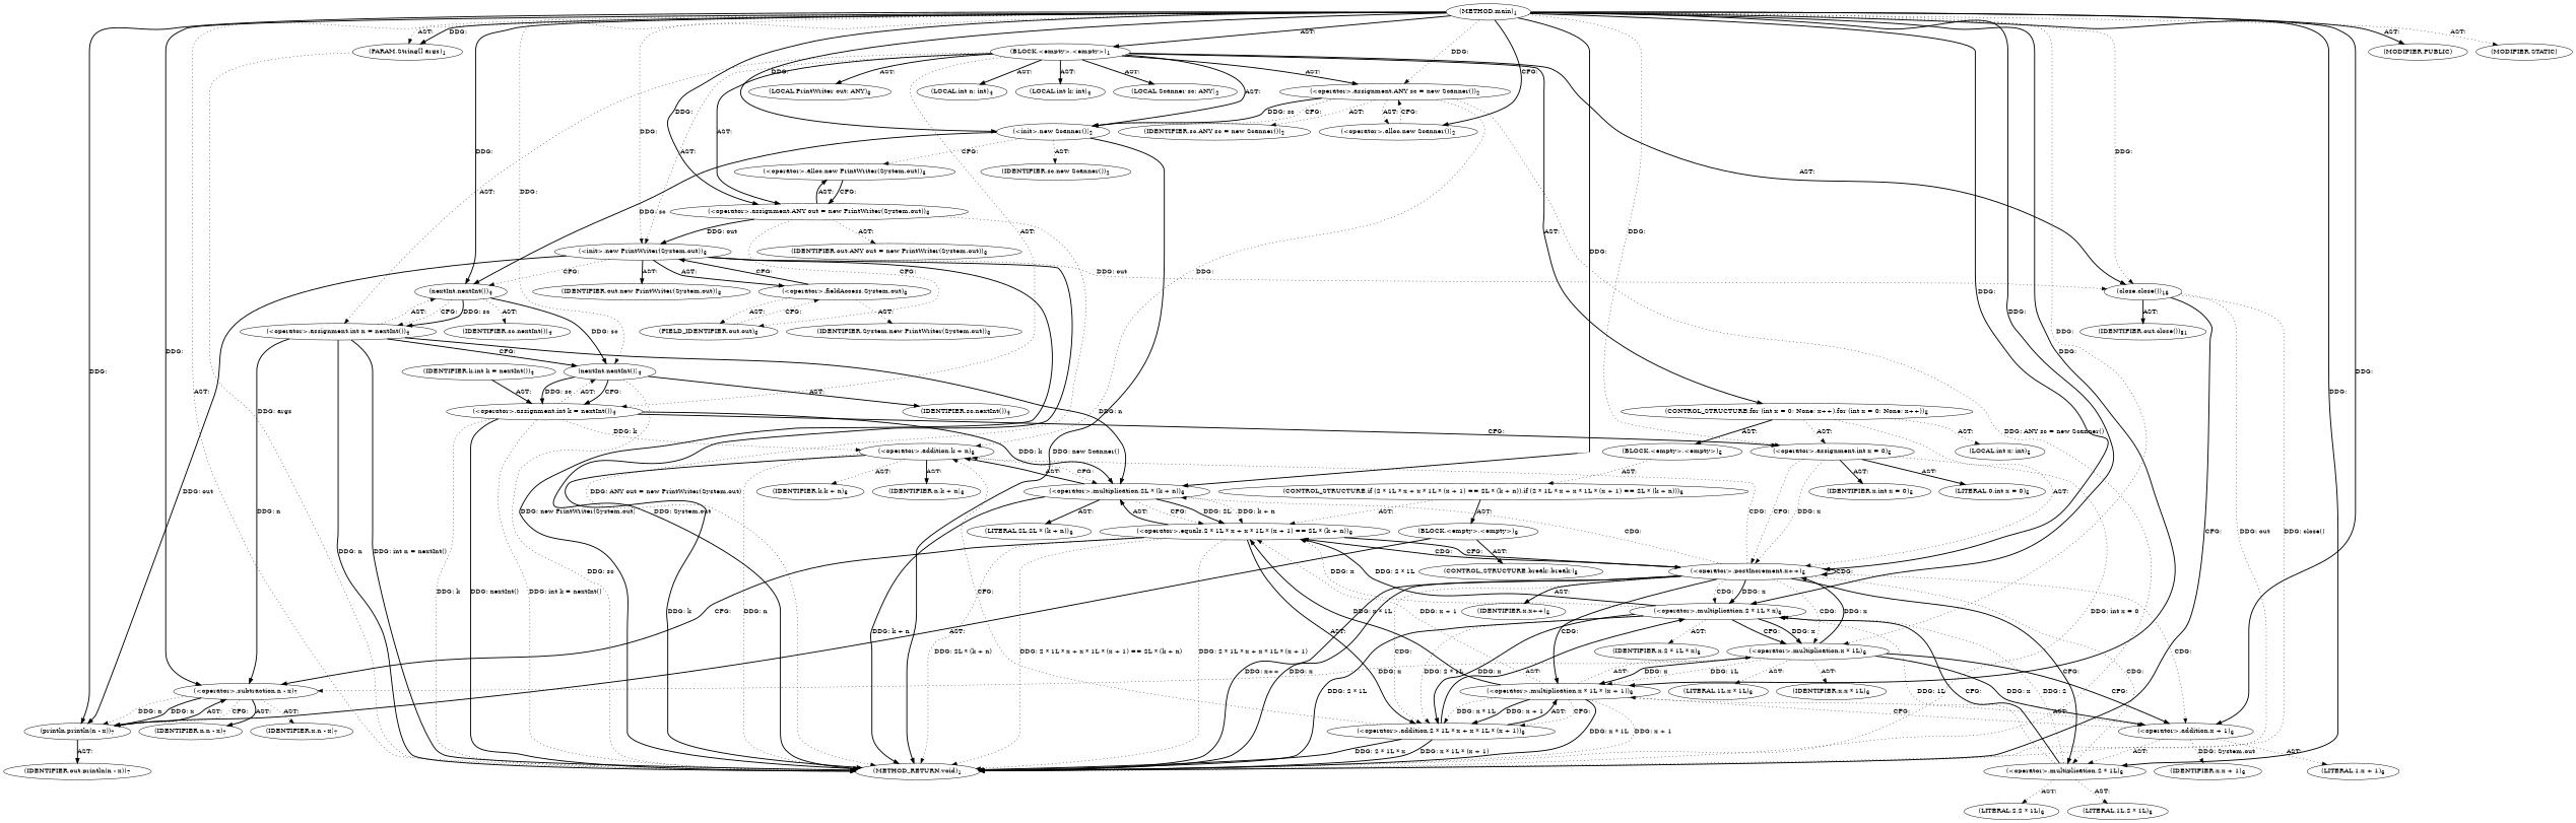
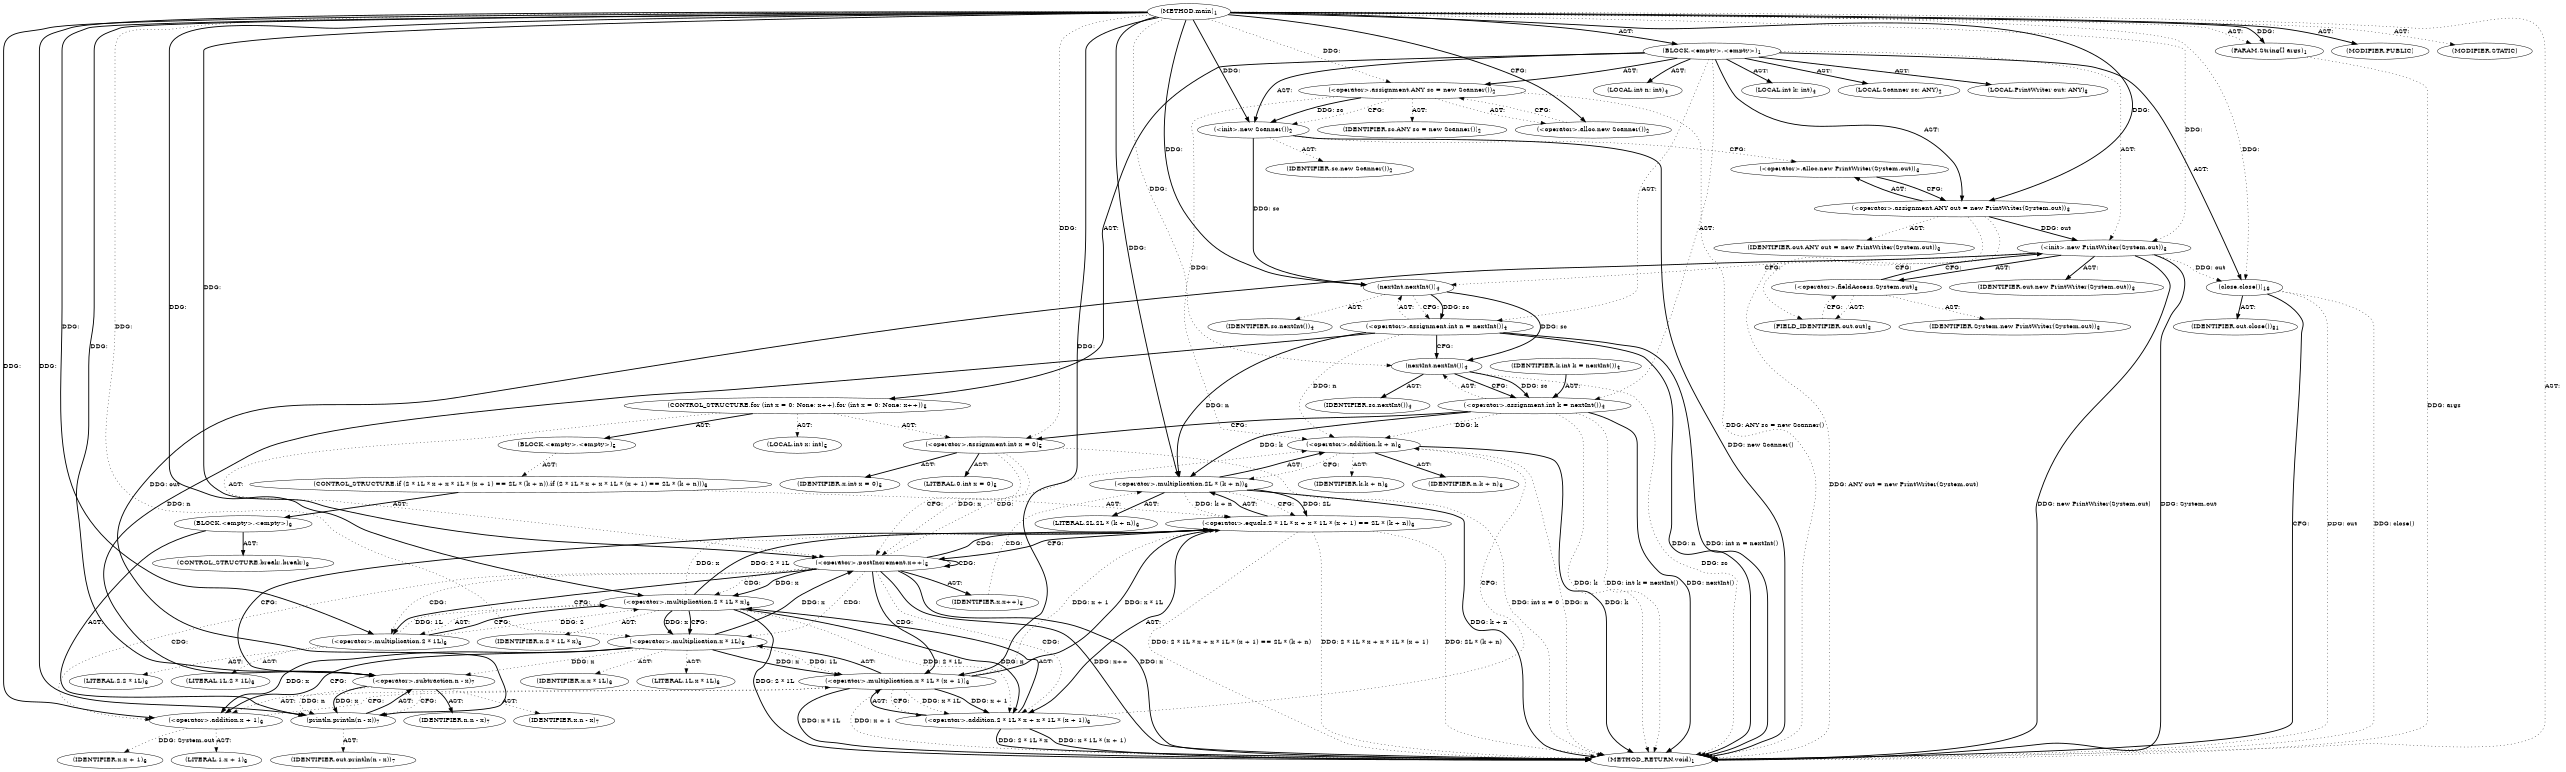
  digraph {
    edge [style=bold]
    n1 [label=<(METHOD,main)<SUB>1</SUB>>]
    n2 [label=<(PARAM,String[] args)<SUB>1</SUB>>]
    n3 [label=<(BLOCK,&lt;empty&gt;,&lt;empty&gt;)<SUB>1</SUB>>]
    n4 [label=<(&lt;operator&gt;.assignment,ANY sc = new Scanner())<SUB>2</SUB>>]
    n5 [label=<(&lt;operator&gt;.alloc,new Scanner())<SUB>2</SUB>>]
    n6 [label=<(&lt;init&gt;,new Scanner())<SUB>2</SUB>>]
    n7 [label=<(&lt;operator&gt;.assignment,ANY out = new PrintWriter(System.out))<SUB>3</SUB>>]
    n8 [label=<(&lt;init&gt;,new PrintWriter(System.out))<SUB>3</SUB>>]
    n9 [label=<(nextInt,nextInt())<SUB>4</SUB>>]
    n10 [label=<(nextInt,nextInt())<SUB>4</SUB>>]
    n11 [label=<(&lt;operator&gt;.assignment,int x = 0)<SUB>5</SUB>>]
    n12 [label=<(&lt;operator&gt;.postIncrement,x++)<SUB>5</SUB>>]
    n13 [label=<(&lt;operator&gt;.multiplication,2 * 1L * x)<SUB>6</SUB>>]
    n14 [label=<(&lt;operator&gt;.multiplication,2 * 1L)<SUB>6</SUB>>]
    n15 [label=<(&lt;operator&gt;.multiplication,x * 1L * (x + 1))<SUB>6</SUB>>]
    n16 [label=<(&lt;operator&gt;.multiplication,x * 1L)<SUB>6</SUB>>]
    n17 [label=<(&lt;operator&gt;.addition,x + 1)<SUB>6</SUB>>]
    n18 [label=<(&lt;operator&gt;.multiplication,2L * (k + n))<SUB>6</SUB>>]
    n19 [label=<(println,println(n - x))<SUB>7</SUB>>]
    n20 [label=<(&lt;operator&gt;.subtraction,n - x)<SUB>7</SUB>>]
    n21 [label=<(close,close())<SUB>16</SUB>>]
    n22 [label=<(MODIFIER,PUBLIC)>]
    n23 [label=<(MODIFIER,STATIC)>]
    n24 [label=<(METHOD_RETURN,void)<SUB>1</SUB>>]
    n25 [label=<(LOCAL,Scanner sc: ANY)<SUB>2</SUB>>]
    n26 [label=<(LOCAL,PrintWriter out: ANY)<SUB>3</SUB>>]
    n27 [label=<(LOCAL,int n: int)<SUB>4</SUB>>]
    n28 [label=<(LOCAL,int k: int)<SUB>4</SUB>>]
    n29 [label=<(&lt;operator&gt;.assignment,int n = nextInt())<SUB>4</SUB>>]
    n30 [label=<(&lt;operator&gt;.assignment,int k = nextInt())<SUB>4</SUB>>]
    n31 [label=<(CONTROL_STRUCTURE,for (int x = 0; None; x++),for (int x = 0; None; x++))<SUB>5</SUB>>]
    n32 [label=<(&lt;operator&gt;.addition,k + n)<SUB>6</SUB>>]
    n33 [label=<(IDENTIFIER,sc,ANY sc = new Scanner())<SUB>2</SUB>>]
    n34 [label=<(IDENTIFIER,sc,new Scanner())<SUB>2</SUB>>]
    n35 [label=<(&lt;operator&gt;.alloc,new PrintWriter(System.out))<SUB>3</SUB>>]
    n36 [label=<(IDENTIFIER,out,ANY out = new PrintWriter(System.out))<SUB>3</SUB>>]
    n37 [label=<(FIELD_IDENTIFIER,out,out)<SUB>3</SUB>>]
    n38 [label=<(IDENTIFIER,out,new PrintWriter(System.out))<SUB>3</SUB>>]
    n39 [label=<(&lt;operator&gt;.fieldAccess,System.out)<SUB>3</SUB>>]
    n40 [label=<(IDENTIFIER,sc,nextInt())<SUB>4</SUB>>]
    n41 [label=<(IDENTIFIER,sc,nextInt())<SUB>4</SUB>>]
    n42 [label=<(IDENTIFIER,x,int x = 0)<SUB>5</SUB>>]
    n43 [label=<(LITERAL,0,int x = 0)<SUB>5</SUB>>]
    n44 [label=<(IDENTIFIER,x,x++)<SUB>5</SUB>>]
    n45 [label=<(&lt;operator&gt;.equals,2 * 1L * x + x * 1L * (x + 1) == 2L * (k + n))<SUB>6</SUB>>]
    n46 [label=<(&lt;operator&gt;.addition,2 * 1L * x + x * 1L * (x + 1))<SUB>6</SUB>>]
    n47 [label=<(IDENTIFIER,x,2 * 1L * x)<SUB>6</SUB>>]
    n48 [label=<(LITERAL,2,2 * 1L)<SUB>6</SUB>>]
    n49 [label=<(LITERAL,1L,2 * 1L)<SUB>6</SUB>>]
    n50 [label=<(IDENTIFIER,x,x * 1L)<SUB>6</SUB>>]
    n51 [label=<(LITERAL,1L,x * 1L)<SUB>6</SUB>>]
    n52 [label=<(IDENTIFIER,x,x + 1)<SUB>6</SUB>>]
    n53 [label=<(LITERAL,1,x + 1)<SUB>6</SUB>>]
    n54 [label=<(LITERAL,2L,2L * (k + n))<SUB>6</SUB>>]
    n55 [label=<(IDENTIFIER,k,k + n)<SUB>6</SUB>>]
    n56 [label=<(IDENTIFIER,n,k + n)<SUB>6</SUB>>]
    n57 [label=<(IDENTIFIER,out,println(n - x))<SUB>7</SUB>>]
    n58 [label=<(IDENTIFIER,n,n - x)<SUB>7</SUB>>]
    n59 [label=<(IDENTIFIER,x,n - x)<SUB>7</SUB>>]
    n60 [label=<(IDENTIFIER,out,close())<SUB>81</SUB>>]
    n61 [label=<(LOCAL,int x: int)<SUB>5</SUB>>]
    n62 [label=<(BLOCK,&lt;empty&gt;,&lt;empty&gt;)<SUB>5</SUB>>]
    n63 [label=<(IDENTIFIER,System,new PrintWriter(System.out))<SUB>3</SUB>>]
    n64 [label=<(IDENTIFIER,k,int k = nextInt())<SUB>4</SUB>>]
    n65 [label=<(CONTROL_STRUCTURE,if (2 * 1L * x + x * 1L * (x + 1) == 2L * (k + n)),if (2 * 1L * x + x * 1L * (x + 1) == 2L * (k + n)))<SUB>6</SUB>>]
    n66 [label=<(BLOCK,&lt;empty&gt;,&lt;empty&gt;)<SUB>6</SUB>>]
    n67 [label=<(CONTROL_STRUCTURE,break;,break;)<SUB>8</SUB>>]
    n1 -> n2 [label="AST: " style=dotted]
    n1 -> n2 [label="DDG: "]
    n1 -> n3 [label="AST: "]
    n1 -> n4 [label="DDG: " style=dotted]
    n1 -> n5 [label="CFG: "]
    n1 -> n6 [label="DDG: "]
    n1 -> n7 [label="DDG: "]
    n1 -> n8 [label="DDG: " style=dotted]
    n1 -> n9 [label="DDG: "]
    n1 -> n10 [label="DDG: " style=dotted]
    n1 -> n11 [label="DDG: " style=dotted]
    n1 -> n12 [label="DDG: "]
    n1 -> n13 [label="DDG: "]
    n1 -> n14 [label="DDG: "]
    n1 -> n15 [label="DDG: "]
    n1 -> n16 [label="DDG: " style=dotted]
    n1 -> n17 [label="DDG: "]
    n1 -> n18 [label="DDG: "]
    n1 -> n19 [label="DDG: "]
    n1 -> n20 [label="DDG: "]
    n1 -> n21 [label="DDG: " style=dotted]
    n1 -> n22 [label="AST: "]
    n1 -> n23 [label="AST: " style=dotted]
    n1 -> n24 [label="AST: " style=dotted]
    n2 -> n24 [label="DDG: args" style=dotted]
    n3 -> n4 [label="AST: "]
    n3 -> n6 [label="AST: "]
    n3 -> n7 [label="AST: "]
    n3 -> n8 [label="AST: " style=dotted]
    n3 -> n21 [label="AST: "]
    n3 -> n25 [label="AST: "]
    n3 -> n26 [label="AST: "]
    n3 -> n27 [label="AST: "]
    n3 -> n28 [label="AST: "]
    n3 -> n29 [label="AST: " style=dotted]
    n3 -> n30 [label="AST: " style=dotted]
    n3 -> n31 [label="AST: "]
    n4 -> n5 [label="AST: " style=dotted]
    n4 -> n6 [label="CFG: " style=dotted]
    n4 -> n6 [label="DDG: sc"]
    n4 -> n24 [label="DDG: ANY sc = new Scanner()" style=dotted]
    n4 -> n32 [label="DDG: " style=dotted]
    n4 -> n33 [label="AST: " style=dotted]
    n5 -> n4 [label="CFG: " style=dotted]
    n6 -> n9 [label="DDG: sc"]
    n6 -> n24 [label="DDG: new Scanner()"]
    n6 -> n34 [label="AST: " style=dotted]
    n6 -> n35 [label="CFG: " style=dotted]
    n7 -> n8 [label="DDG: out"]
    n7 -> n24 [label="DDG: ANY out = new PrintWriter(System.out)" style=dotted]
    n7 -> n35 [label="AST: "]
    n7 -> n36 [label="AST: " style=dotted]
    n7 -> n37 [label="CFG: " style=dotted]
    n8 -> n9 [label="CFG: " style=dotted]
    n8 -> n19 [label="DDG: out"]
    n8 -> n21 [label="DDG: out" style=dotted]
    n8 -> n24 [label="DDG: System.out"]
    n8 -> n24 [label="DDG: new PrintWriter(System.out)"]
    n8 -> n38 [label="AST: "]
    n8 -> n39 [label="AST: "]
    n9 -> n10 [label="DDG: sc"]
    n9 -> n29 [label="CFG: " style=dotted]
    n9 -> n29 [label="DDG: sc"]
    n9 -> n40 [label="AST: " style=dotted]
    n10 -> n24 [label="DDG: sc" style=dotted]
    n10 -> n30 [label="CFG: "]
    n10 -> n30 [label="DDG: sc"]
    n10 -> n41 [label="AST: "]
    n11 -> n12 [label="CFG: " style=dotted]
    n11 -> n12 [label="DDG: x" style=dotted]
    n11 -> n24 [label="DDG: int x = 0" style=dotted]
    n11 -> n42 [label="AST: "]
    n11 -> n43 [label="AST: "]
    n12 -> n12 [label="CDG: "]
    n12 -> n13 [label="DDG: x"]
    n12 -> n13 [label="CDG: " style=dotted]
    n12 -> n14 [label="CFG: "]
    n12 -> n14 [label="CDG: " style=dotted]
    n12 -> n15 [label="CDG: "]
    n12 -> n16 [label="CDG: " style=dotted]
    n12 -> n17 [label="CDG: " style=dotted]
-   n12 -> n18 [label="CDG: " style=dotted]
+   n44 -> n18 [label="CDG: " style=dotted]
    n12 -> n24 [label="DDG: x"]
    n12 -> n24 [label="DDG: x++"]
    n12 -> n32 [label="CDG: " style=dotted]
    n12 -> n44 [label="AST: "]
    n12 -> n45 [label="CDG: "]
    n12 -> n46 [label="CDG: " style=dotted]
-   n17 -> n14 [label="AST: " style=dotted]
+   n13 -> n14 [label="AST: " style=dotted]
    n13 -> n16 [label="CFG: "]
    n13 -> n16 [label="DDG: x"]
    n13 -> n24 [label="DDG: 2 * 1L"]
    n13 -> n45 [label="DDG: 2 * 1L"]
    n13 -> n45 [label="DDG: x" style=dotted]
    n13 -> n46 [label="DDG: 2 * 1L" style=dotted]
    n13 -> n46 [label="DDG: x"]
    n13 -> n47 [label="AST: " style=dotted]
    n14 -> n13 [label="CFG: "]
    n14 -> n13 [label="DDG: 2" style=dotted]
    n14 -> n13 [label="DDG: 1L" style=dotted]
    n14 -> n48 [label="AST: " style=dotted]
    n14 -> n49 [label="AST: " style=dotted]
-   n15 -> n16 [label="AST: " style=dotted]
+   n15 -> n16 [label="AST: "]
    n15 -> n17 [label="AST: " style=dotted]
    n15 -> n24 [label="DDG: x * 1L"]
    n15 -> n24 [label="DDG: x + 1" style=dotted]
    n15 -> n45 [label="DDG: x * 1L"]
    n15 -> n45 [label="DDG: x + 1" style=dotted]
    n15 -> n46 [label="CFG: " style=dotted]
    n15 -> n46 [label="DDG: x * 1L" style=dotted]
    n15 -> n46 [label="DDG: x + 1"]
    n16 -> n12 [label="DDG: x"]
    n16 -> n15 [label="DDG: x"]
    n16 -> n15 [label="DDG: 1L" style=dotted]
    n16 -> n17 [label="CFG: "]
    n16 -> n17 [label="DDG: x"]
    n16 -> n20 [label="DDG: x" style=dotted]
    n16 -> n50 [label="AST: " style=dotted]
    n16 -> n51 [label="AST: " style=dotted]
    n17 -> n15 [label="CFG: " style=dotted]
    n17 -> n52 [label="DDG: System.out" style=dotted]
    n17 -> n53 [label="AST: " style=dotted]
    n18 -> n24 [label="DDG: k + n"]
    n18 -> n32 [label="AST: "]
    n18 -> n45 [label="CFG: " style=dotted]
    n18 -> n45 [label="DDG: 2L"]
    n18 -> n45 [label="DDG: k + n" style=dotted]
    n18 -> n54 [label="AST: "]
    n19 -> n20 [label="AST: "]
-   n19 -> n57 [label="AST: "]
+   n19 -> n57 [label="AST: " style=dotted]
    n20 -> n19 [label="CFG: " style=dotted]
    n20 -> n19 [label="DDG: n" style=dotted]
    n20 -> n19 [label="DDG: x"]
    n20 -> n58 [label="AST: "]
    n20 -> n59 [label="AST: " style=dotted]
    n21 -> n24 [label="CFG: "]
    n21 -> n24 [label="DDG: out" style=dotted]
    n21 -> n24 [label="DDG: close()" style=dotted]
    n21 -> n60 [label="AST: "]
    n29 -> n9 [label="AST: " style=dotted]
    n29 -> n10 [label="CFG: "]
    n29 -> n18 [label="DDG: n"]
    n29 -> n20 [label="DDG: n"]
    n29 -> n24 [label="DDG: n"]
    n29 -> n24 [label="DDG: int n = nextInt()"]
+   n29 -> n32 [label="DDG: n" style=dotted]
    n30 -> n10 [label="AST: " style=dotted]
    n30 -> n11 [label="CFG: "]
    n30 -> n18 [label="DDG: k"]
    n30 -> n24 [label="DDG: k" style=dotted]
    n30 -> n24 [label="DDG: nextInt()"]
    n30 -> n24 [label="DDG: int k = nextInt()" style=dotted]
    n30 -> n32 [label="DDG: k" style=dotted]
    n31 -> n11 [label="AST: " style=dotted]
    n31 -> n12 [label="AST: " style=dotted]
    n31 -> n61 [label="AST: " style=dotted]
    n31 -> n62 [label="AST: "]
    n32 -> n18 [label="CFG: " style=dotted]
    n32 -> n24 [label="DDG: k"]
    n32 -> n24 [label="DDG: n" style=dotted]
    n32 -> n55 [label="AST: " style=dotted]
    n32 -> n56 [label="AST: "]
    n35 -> n7 [label="CFG: "]
    n37 -> n39 [label="CFG: " style=dotted]
    n39 -> n8 [label="CFG: "]
    n39 -> n37 [label="AST: " style=dotted]
    n39 -> n63 [label="AST: " style=dotted]
    n45 -> n12 [label="CFG: "]
    n45 -> n18 [label="AST: "]
    n45 -> n20 [label="CFG: "]
    n45 -> n24 [label="DDG: 2 * 1L * x + x * 1L * (x + 1)" style=dotted]
    n45 -> n24 [label="DDG: 2L * (k + n)" style=dotted]
    n45 -> n24 [label="DDG: 2 * 1L * x + x * 1L * (x + 1) == 2L * (k + n)" style=dotted]
    n45 -> n46 [label="AST: "]
    n46 -> n13 [label="AST: "]
    n46 -> n15 [label="AST: "]
    n46 -> n24 [label="DDG: 2 * 1L * x"]
    n46 -> n24 [label="DDG: x * 1L * (x + 1)"]
    n46 -> n32 [label="CFG: " style=dotted]
    n62 -> n65 [label="AST: " style=dotted]
    n64 -> n30 [label="AST: "]
    n65 -> n45 [label="AST: " style=dotted]
    n65 -> n66 [label="AST: "]
    n66 -> n19 [label="AST: "]
    n66 -> n67 [label="AST: "]
  }
